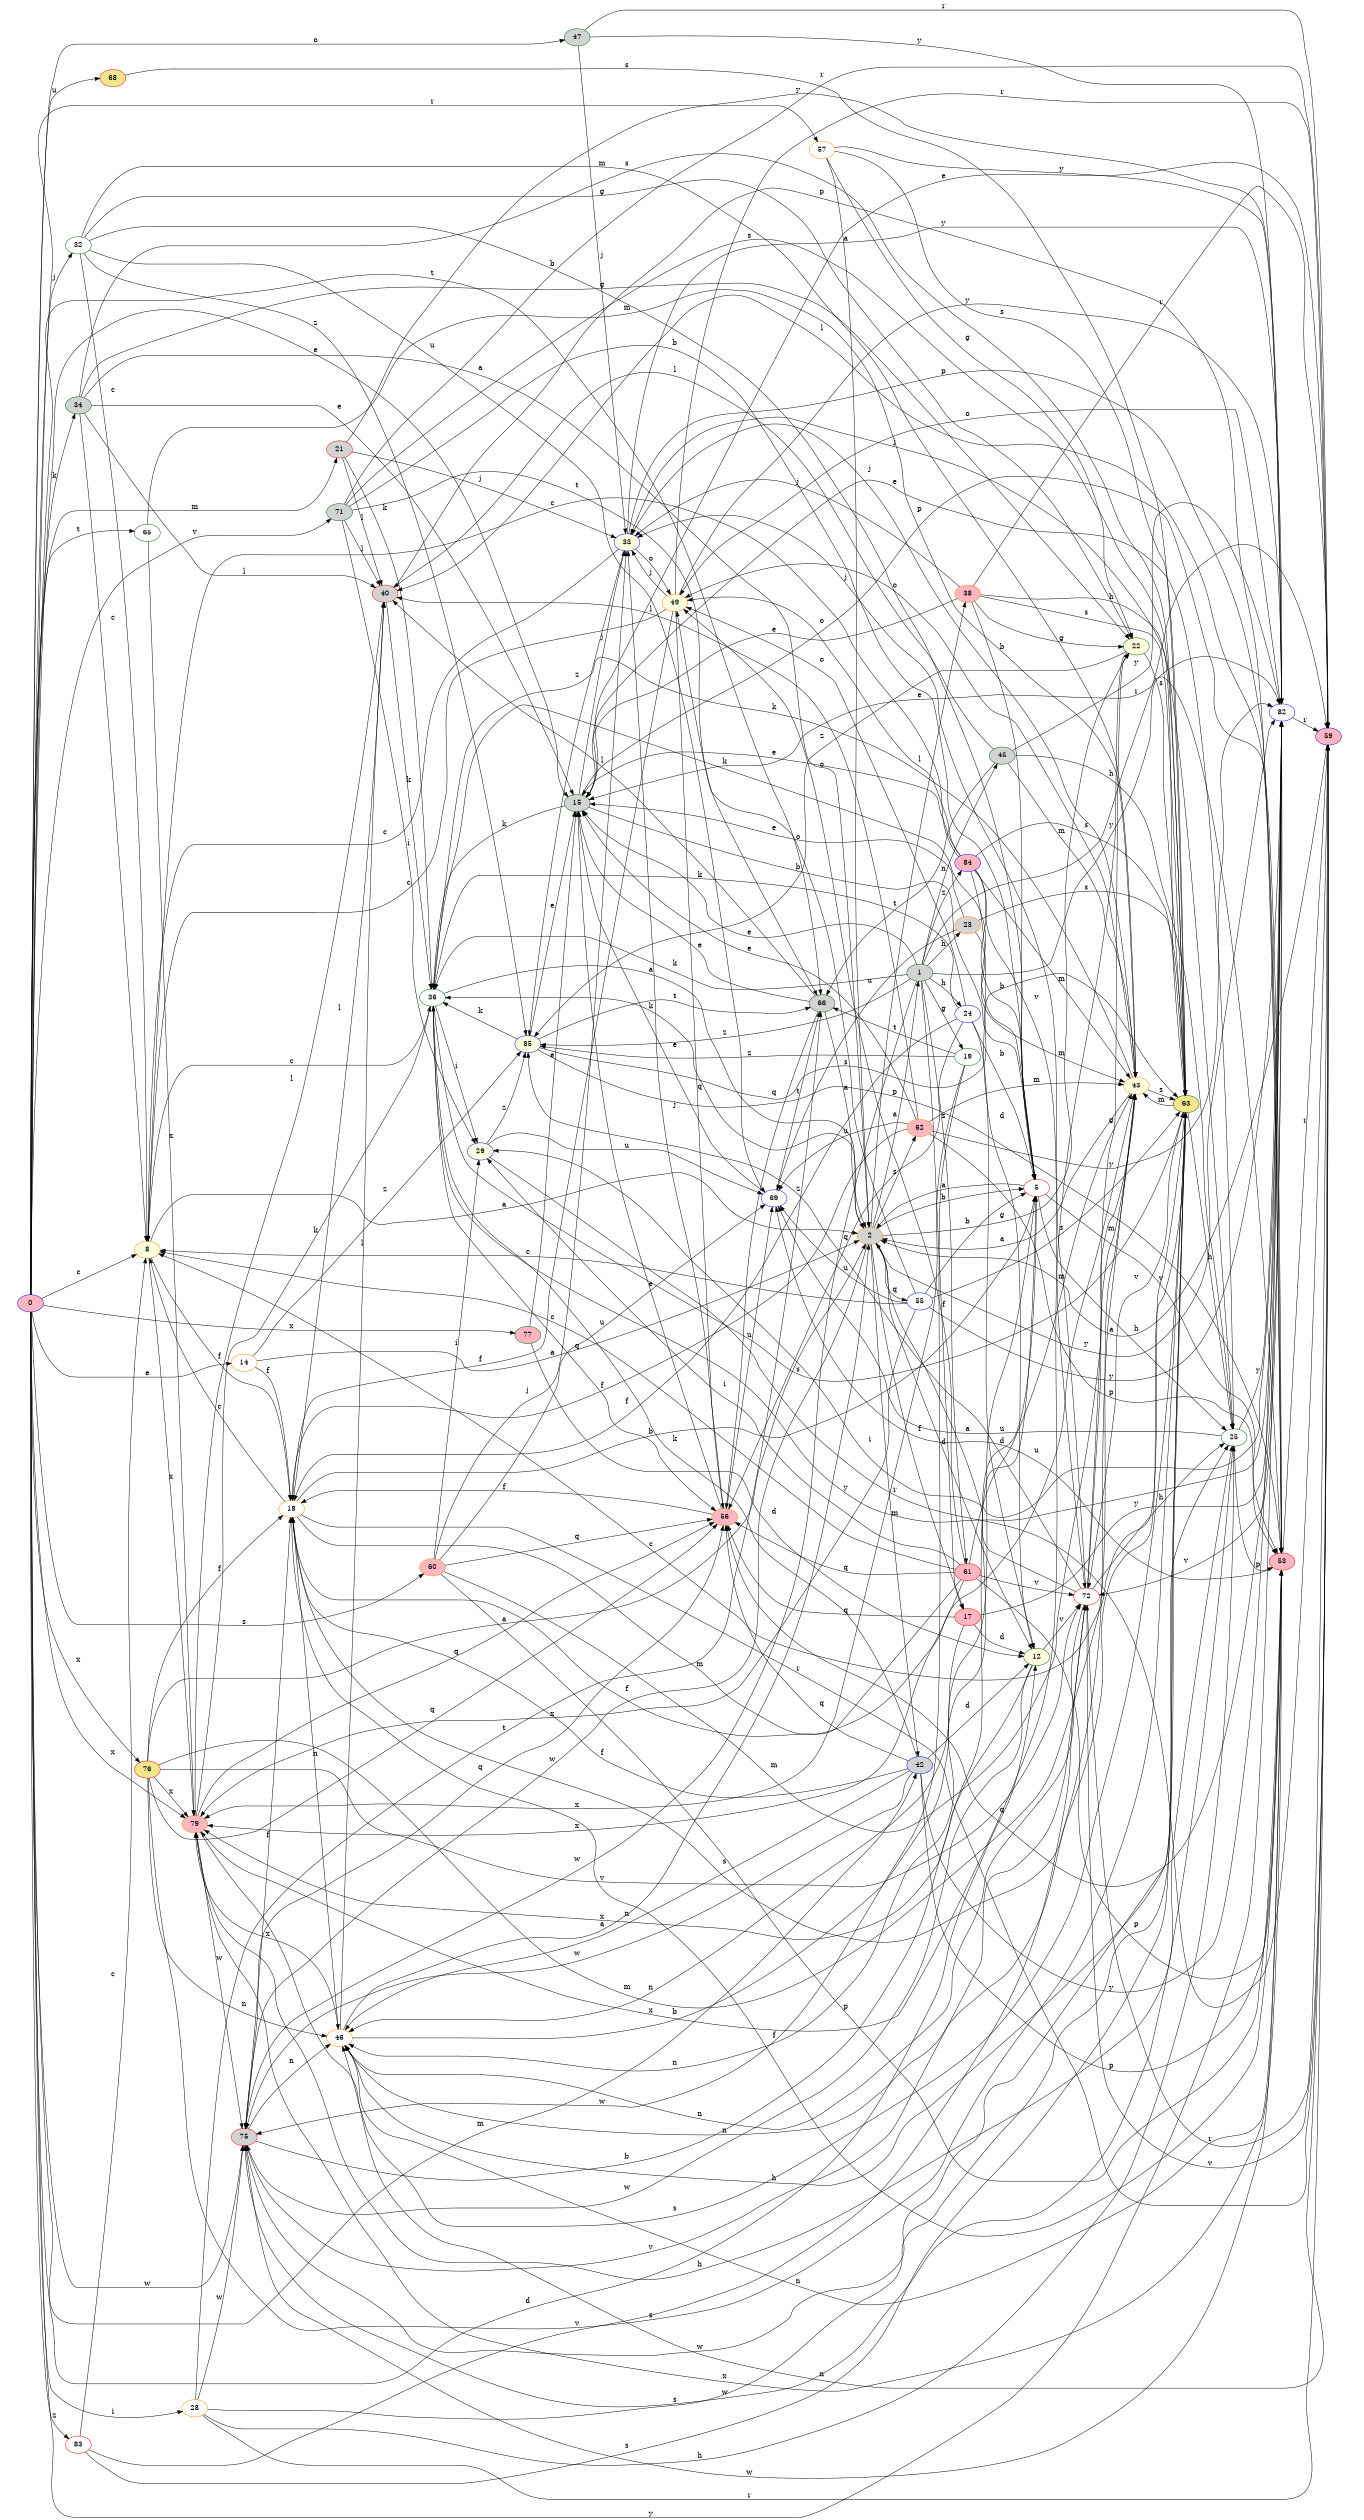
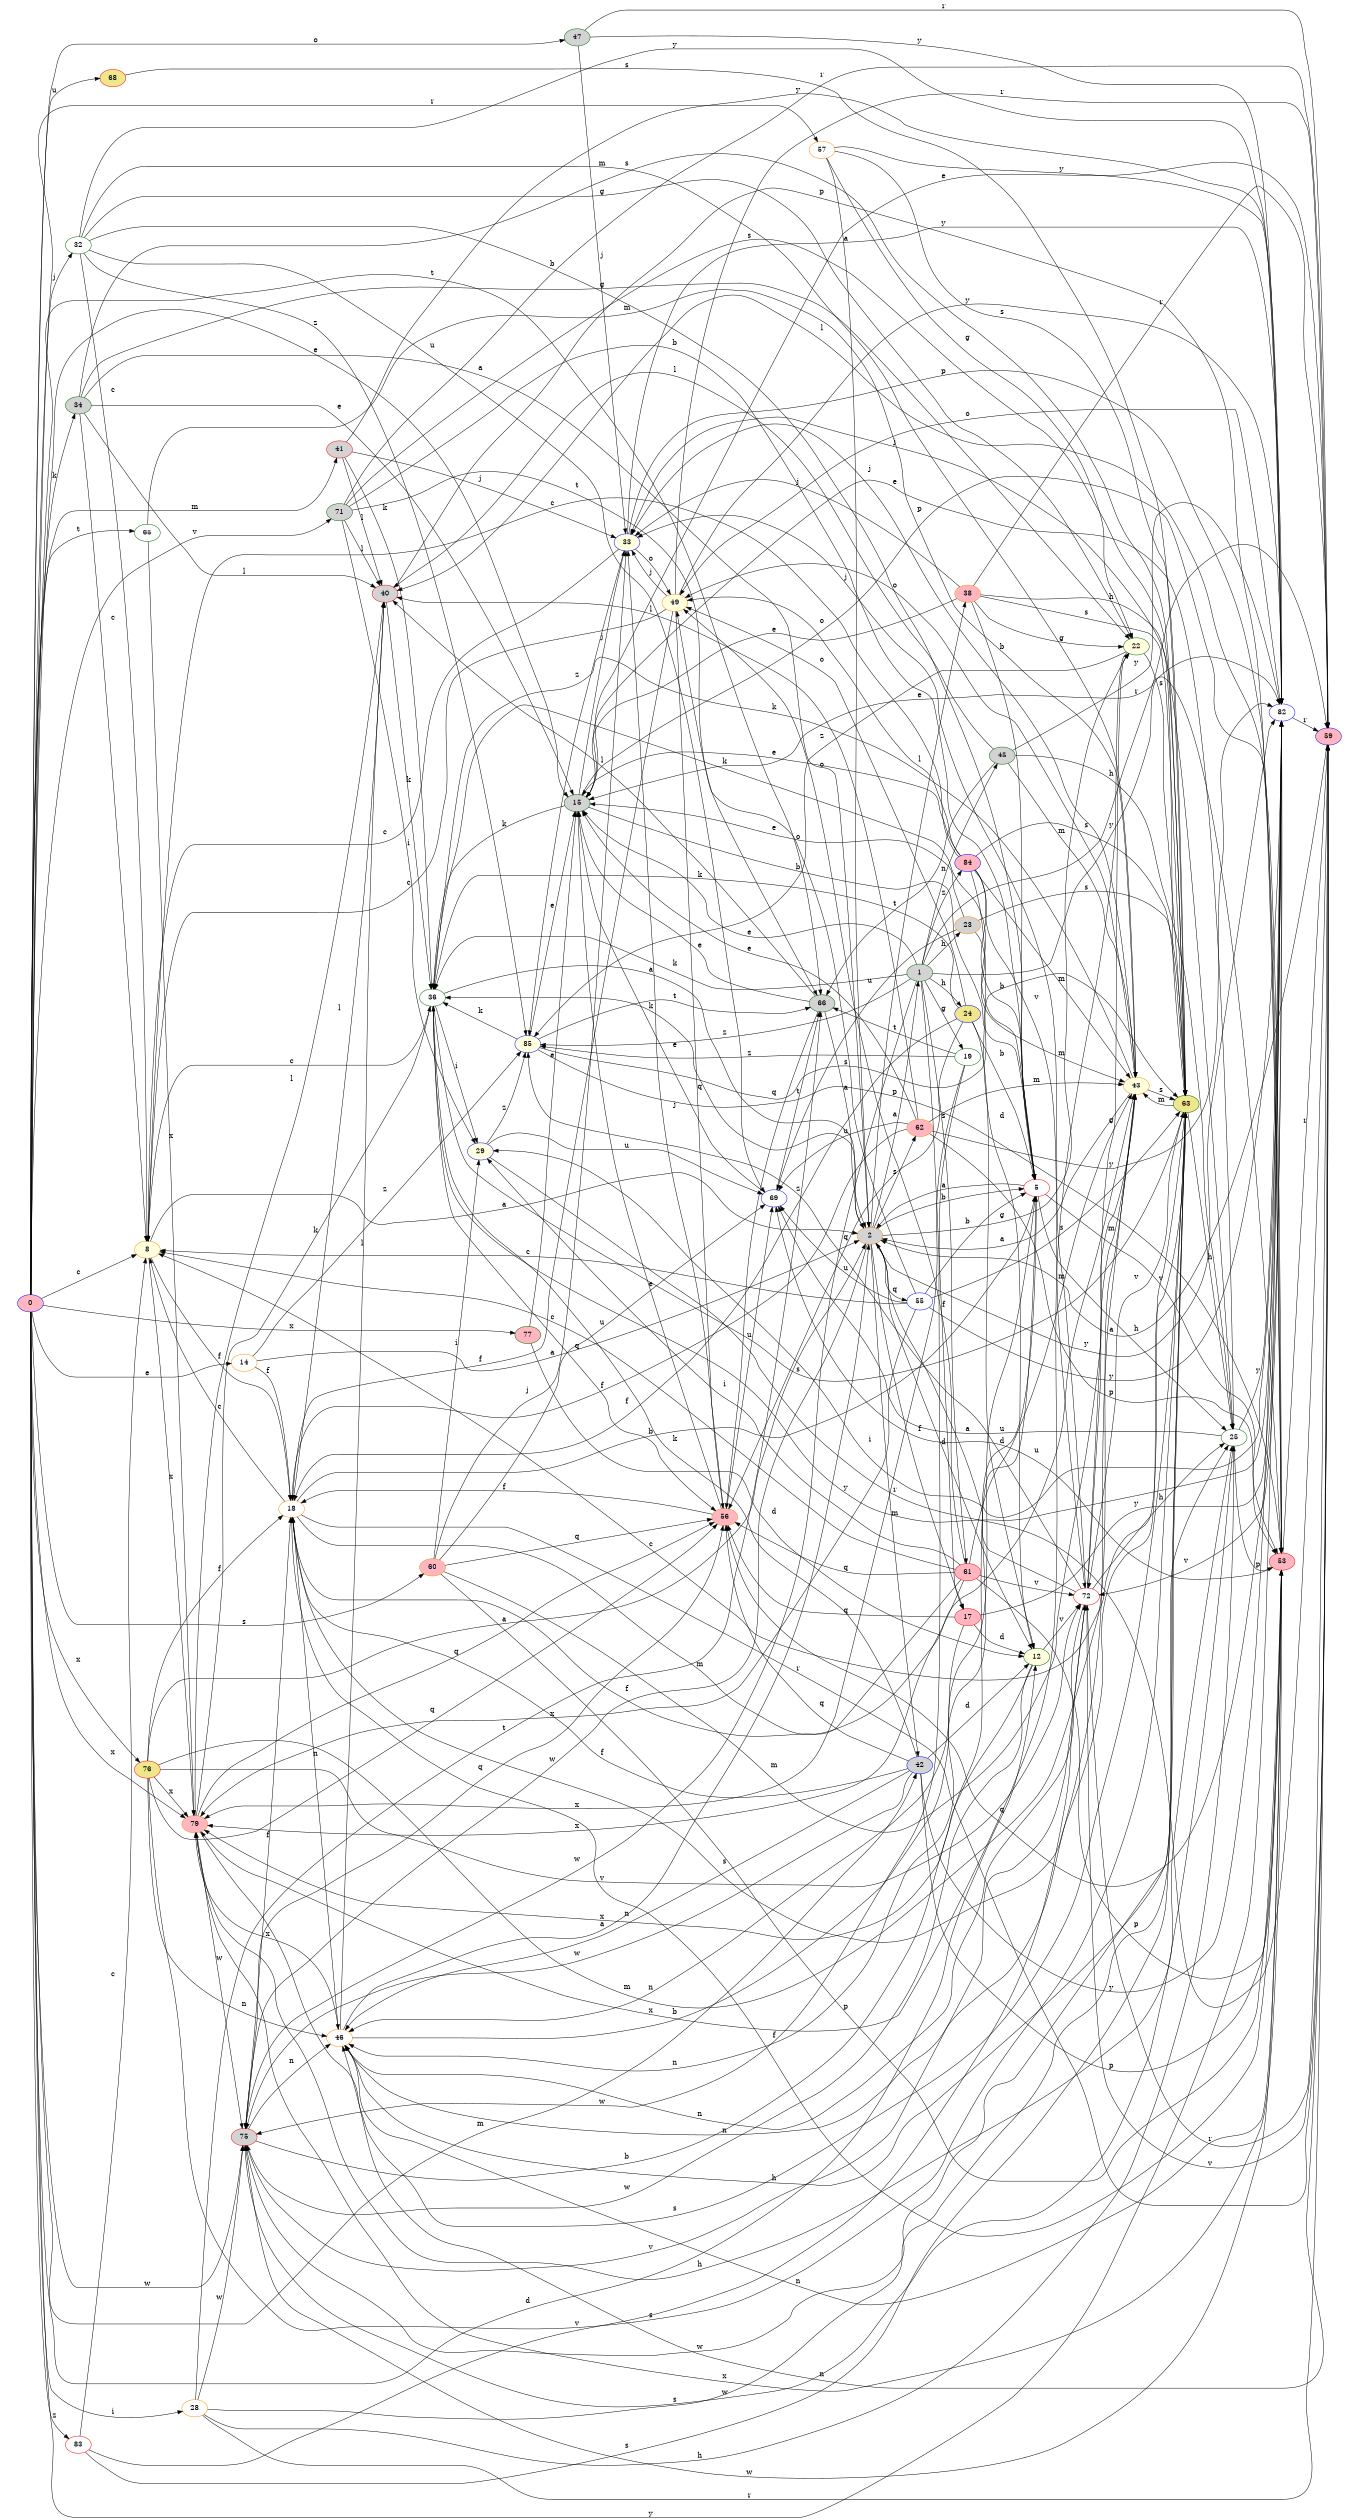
  strict digraph {
    rankdir=LR
    node [color=darkgreen fillcolor=white style=filled]
    0 [color=blue fillcolor=lightpink]
    8 [color=darkorange fillcolor=lightyellow]
    12 [fillcolor=lightyellow]
    14 [color=darkorange]
    15 [fillcolor=lightgrey]
    28 [color=darkorange]
    32
    34 [fillcolor=lightgrey]
-   41 [color=red fillcolor=lightgrey label=21]
+   41 [color=red fillcolor=lightgrey]
    42 [color=blue fillcolor=lightgrey]
    47 [fillcolor=lightgrey]
    57 [color=darkorange]
    60 [color=darkorange fillcolor=lightpink]
    65
    66 [fillcolor=lightgrey]
    68 [color=red fillcolor=khaki]
    71 [fillcolor=lightgrey]
    75 [color=red fillcolor=lightgrey]
    76 [color=red fillcolor=khaki]
    77 [fillcolor=lightpink]
    79 [color=darkorange fillcolor=lightpink]
    82 [color=blue]
    83 [color=red]
    2 [color=darkorange fillcolor=lightgrey]
    18 [color=darkorange]
    72 [color=red]
    85 [color=blue fillcolor=lightyellow]
    36
    5 [color=red]
    53 [color=red fillcolor=lightpink]
    33 [color=blue fillcolor=lightyellow]
    59 [color=blue fillcolor=lightpink]
    25
    63 [fillcolor=khaki]
    22 [fillcolor=lightyellow]
    43 [color=darkorange fillcolor=lightyellow]
    69 [color=blue]
    40 [color=red fillcolor=lightgrey]
    46 [color=darkorange]
    56 [color=darkorange fillcolor=lightpink]
    29 [color=blue fillcolor=lightyellow]
    49 [color=darkorange fillcolor=lightyellow]
    1 [fillcolor=lightgrey]
    17 [color=red fillcolor=lightpink]
    19
    23 [color=darkorange fillcolor=lightgrey]
-   24 [color=blue]
+   24 [color=blue fillcolor=khaki]
    45 [fillcolor=lightgrey]
    61 [color=red fillcolor=lightpink]
    84 [color=blue fillcolor=lightpink]
    38 [color=darkorange fillcolor=lightpink]
    55 [color=blue]
    62 [color=darkorange fillcolor=lightpink]
    0 -> 8 [label=c]
    0 -> 12 [label=d]
    0 -> 14 [label=e]
    0 -> 15 [label=e]
    0 -> 28 [label=i]
    0 -> 32 [label=j]
    0 -> 34 [label=k]
    0 -> 41 [label=m]
    0 -> 42 [label=m]
    0 -> 47 [label=o]
    0 -> 57 [label=r]
    0 -> 60 [label=s]
    0 -> 65 [label=t]
    0 -> 66 [label=t]
    0 -> 68 [label=u]
    0 -> 71 [label=v]
    0 -> 75 [label=w]
    0 -> 76 [label=x]
    0 -> 77 [label=x]
    0 -> 79 [label=x]
    0 -> 82 [label=y]
    0 -> 83 [label=z]
    8 -> 79 [label=x]
    8 -> 2 [label=a]
    8 -> 18 [label=f]
    12 -> 75 [label=w]
    12 -> 79 [label=x]
    12 -> 72 [label=v]
    14 -> 2 [label=a]
    14 -> 18 [label=f]
    14 -> 85 [label=z]
    15 -> 36 [label=k]
    15 -> 5 [label=b]
    15 -> 53 [label=p]
    15 -> 33 [label=j]
    28 -> 66 [label=t]
    28 -> 75 [label=w]
    28 -> 59 [label=r]
    28 -> 25 [label=h]
    28 -> 63 [label=s]
    32 -> 8 [label=c]
+   32 -> 82 [label=y]
    32 -> 85 [label=z]
    32 -> 5 [label=b]
    32 -> 22 [label=g]
    32 -> 43 [label=m]
    32 -> 69 [label=u]
    34 -> 8 [label=c]
    34 -> 15 [label=e]
    34 -> 2 [label=a]
    34 -> 63 [label=s]
    34 -> 22 [label=g]
    34 -> 40 [label=l]
    41 -> 82 [label=y]
    41 -> 36 [label=k]
    41 -> 33 [label=j]
    41 -> 40 [label=l]
    42 -> 12 [label=d]
    42 -> 75 [label=w]
    42 -> 82 [label=y]
    42 -> 18 [label=f]
    42 -> 36 [label=k]
    42 -> 53 [label=p]
    42 -> 46 [label=n]
    42 -> 56 [label=q]
    47 -> 82 [label=y]
    47 -> 33 [label=j]
    47 -> 59 [label=r]
    57 -> 82 [label=y]
    57 -> 2 [label=a]
    57 -> 63 [label=s]
    57 -> 22 [label=g]
    60 -> 53 [label=p]
    60 -> 33 [label=j]
    60 -> 43 [label=m]
    60 -> 69 [label=u]
    60 -> 56 [label=q]
    60 -> 29 [label=i]
    65 -> 79 [label=x]
    65 -> 43 [label=m]
    66 -> 15 [label=e]
    66 -> 2 [label=a]
    66 -> 40 [label=l]
    66 -> 56 [label=q]
    68 -> 63 [label=s]
    71 -> 66 [label=t]
    71 -> 5 [label=b]
    71 -> 59 [label=r]
    71 -> 63 [label=s]
    71 -> 40 [label=l]
    71 -> 29 [label=i]
    75 -> 18 [label=f]
    75 -> 72 [label=v]
    75 -> 5 [label=b]
    75 -> 46 [label=n]
    75 -> 56 [label=q]
    76 -> 79 [label=x]
    76 -> 2 [label=a]
    76 -> 18 [label=f]
    76 -> 72 [label=v]
    76 -> 63 [label=s]
    76 -> 43 [label=m]
    76 -> 46 [label=n]
    76 -> 56 [label=q]
    77 -> 12 [label=d]
    77 -> 15 [label=e]
    79 -> 75 [label=w]
    79 -> 36 [label=k]
    79 -> 25 [label=h]
    79 -> 63 [label=s]
    79 -> 40 [label=l]
    79 -> 56 [label=q]
    82 -> 72 [label=v]
    82 -> 59 [label=r]
    82 -> 56 [label=q]
    82 -> 29 [label=i]
    82 -> 49 [label=o]
    83 -> 8 [label=c]
    83 -> 72 [label=v]
    83 -> 63 [label=s]
    2 -> 12 [label=d]
    2 -> 42 [label=m]
    2 -> 75 [label=w]
    2 -> 82 [label=y]
    2 -> 36 [label=k]
    2 -> 5 [label=b]
    2 -> 22 [label=g]
    2 -> 1 [label=a]
    2 -> 17 [label=f]
    2 -> 38 [label=l]
    2 -> 55 [label=q]
    2 -> 62 [label=s]
    18 -> 8 [label=c]
    18 -> 5 [label=b]
    18 -> 59 [label=r]
    18 -> 63 [label=s]
    18 -> 43 [label=m]
    18 -> 40 [label=l]
    18 -> 46 [label=n]
    72 -> 2 [label=a]
    72 -> 85 [label=z]
    72 -> 33 [label=j]
    72 -> 59 [label=r]
    72 -> 25 [label=h]
    72 -> 22 [label=g]
    72 -> 43 [label=m]
    72 -> 46 [label=n]
    85 -> 15 [label=e]
    85 -> 66 [label=t]
    85 -> 36 [label=k]
    85 -> 53 [label=p]
    85 -> 63 [label=s]
    36 -> 8 [label=c]
    36 -> 82 [label=y]
    36 -> 2 [label=a]
    36 -> 63 [label=s]
    36 -> 56 [label=q]
    36 -> 29 [label=i]
    5 -> 2 [label=a]
    5 -> 36 [label=k]
    5 -> 53 [label=v]
    5 -> 25 [label=h]
    5 -> 46 [label=n]
    53 -> 15 [label=e]
    53 -> 75 [label=w]
    53 -> 79 [label=x]
    53 -> 18 [label=f]
    53 -> 59 [label=r]
    53 -> 69 [label=u]
    53 -> 40 [label=l]
    53 -> 46 [label=n]
    33 -> 8 [label=c]
    33 -> 82 [label=y]
    33 -> 85 [label=z]
    33 -> 53 [label=p]
    33 -> 49 [label=o]
    59 -> 15 [label=e]
    59 -> 2 [label=a]
    59 -> 72 [label=v]
    59 -> 46 [label=n]
    25 -> 15 [label=e]
    25 -> 75 [label=w]
    25 -> 82 [label=y]
    25 -> 53 [label=p]
    25 -> 69 [label=u]
    63 -> 8 [label=c]
    63 -> 75 [label=w]
    63 -> 72 [label=v]
    63 -> 33 [label=j]
    63 -> 25 [label=h]
    63 -> 43 [label=m]
    22 -> 79 [label=x]
    22 -> 85 [label=z]
    22 -> 63 [label=s]
    43 -> 2 [label=a]
    43 -> 36 [label=k]
    43 -> 33 [label=j]
    43 -> 63 [label=s]
    43 -> 46 [label=n]
    43 -> 49 [label=o]
    69 -> 15 [label=e]
    69 -> 66 [label=t]
    40 -> 36 [label=k]
    40 -> 53 [label=p]
    46 -> 79 [label=x]
    46 -> 2 [label=a]
    46 -> 5 [label=b]
    46 -> 25 [label=h]
    46 -> 40 [label=l]
    56 -> 15 [label=e]
    56 -> 18 [label=f]
    56 -> 33 [label=j]
    56 -> 69 [label=u]
    29 -> 85 [label=z]
    29 -> 59 [label=r]
    29 -> 69 [label=u]
    49 -> 8 [label=c]
    49 -> 82 [label=y]
    49 -> 18 [label=f]
    49 -> 33 [label=j]
    49 -> 59 [label=r]
    49 -> 56 [label=q]
    1 -> 15 [label=e]
    1 -> 75 [label=w]
    1 -> 82 [label=y]
    1 -> 85 [label=z]
    1 -> 36 [label=k]
    1 -> 59 [label=r]
    1 -> 17 [label=f]
    1 -> 19 [label=g]
    1 -> 23 [label=h]
    1 -> 24 [label=h]
    1 -> 45 [label=n]
    1 -> 61 [label=s]
    1 -> 84 [label=z]
    17 -> 12 [label=d]
    17 -> 82 [label=y]
    17 -> 46 [label=n]
    17 -> 56 [label=q]
    19 -> 66 [label=t]
    19 -> 75 [label=w]
    19 -> 79 [label=x]
    19 -> 85 [label=z]
    23 -> 15 [label=e]
    23 -> 63 [label=s]
    23 -> 43 [label=m]
    23 -> 69 [label=u]
    24 -> 12 [label=d]
    24 -> 18 [label=f]
    24 -> 36 [label=k]
    24 -> 5 [label=b]
    24 -> 56 [label=q]
    24 -> 49 [label=o]
    45 -> 66 [label=t]
    45 -> 82 [label=y]
    45 -> 25 [label=h]
    45 -> 43 [label=m]
    45 -> 40 [label=l]
    61 -> 8 [label=c]
    61 -> 79 [label=x]
    61 -> 18 [label=f]
    61 -> 72 [label=v]
    61 -> 53 [label=p]
    61 -> 43 [label=m]
    61 -> 56 [label=q]
    61 -> 29 [label=i]
    61 -> 49 [label=o]
    84 -> 8 [label=c]
    84 -> 12 [label=d]
    84 -> 15 [label=e]
    84 -> 72 [label=v]
    84 -> 5 [label=b]
    84 -> 63 [label=s]
    84 -> 43 [label=m]
    84 -> 49 [label=o]
    38 -> 15 [label=e]
    38 -> 5 [label=b]
    38 -> 33 [label=j]
    38 -> 59 [label=r]
    38 -> 25 [label=h]
    38 -> 63 [label=s]
    38 -> 22 [label=g]
    55 -> 8 [label=c]
    55 -> 79 [label=x]
    55 -> 82 [label=y]
    55 -> 5 [label=b]
    55 -> 63 [label=s]
    55 -> 69 [label=u]
    55 -> 49 [label=o]
    62 -> 15 [label=e]
    62 -> 82 [label=y]
    62 -> 18 [label=f]
    62 -> 53 [label=p]
    62 -> 43 [label=m]
    62 -> 69 [label=u]
    62 -> 40 [label=l]
  }
